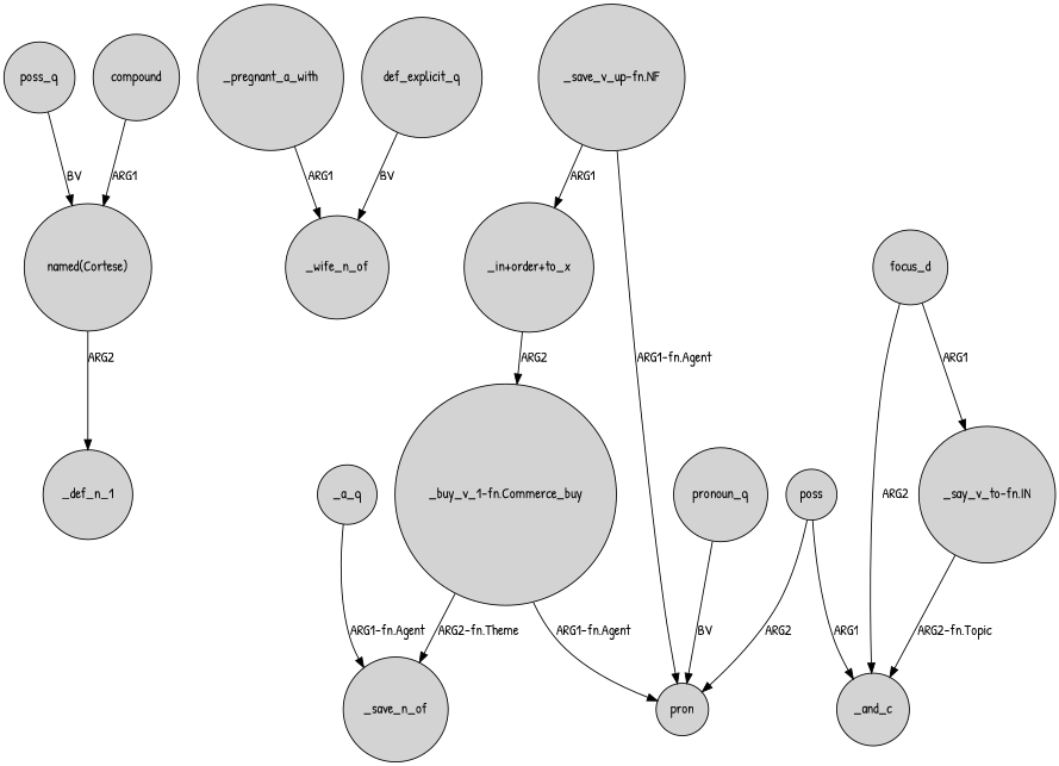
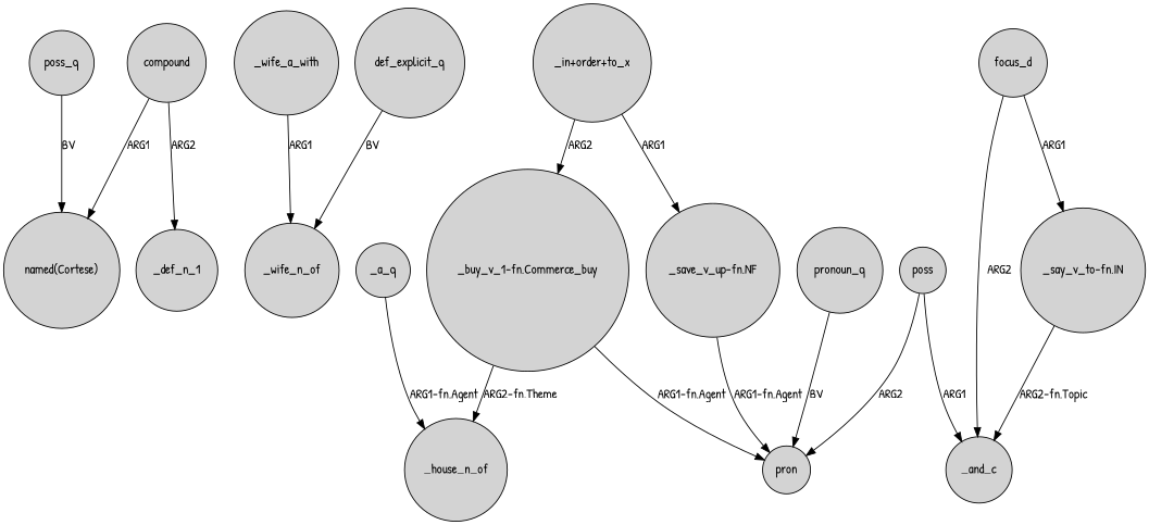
  digraph {
    fontname="Patrick Hand"
    node [fontname="Patrick Hand" shape=circle style=filled]
    edge [fontname="Patrick Hand"]
    n1 [label=poss_q]
    "named(Cortese)"
-   _pregnant_a_with
+   _pregnant_a_with [label=_wife_a_with]
    _wife_n_of
    poss
    pron
    _and_c
    "_in+order+to_x"
    "_buy_v_1-fn.Commerce_buy"
    "_save_v_up-fn.NF"
-   _house_n_of [label=_save_n_of]
+   _house_n_of
    def_explicit_q
    compound
    n14 [label=_def_n_1]
    focus_d
    "_say_v_to-fn.IN"
    pronoun_q
    _a_q
    n1 -> "named(Cortese)" [label=BV]
    _pregnant_a_with -> _wife_n_of [label=ARG1]
    poss -> pron [label=ARG2]
    poss -> _and_c [label=ARG1]
    "_in+order+to_x" -> "_buy_v_1-fn.Commerce_buy" [label=ARG2]
-   "_save_v_up-fn.NF" -> "_in+order+to_x" [label=ARG1]
+   "_in+order+to_x" -> "_save_v_up-fn.NF" [label=ARG1]
    "_buy_v_1-fn.Commerce_buy" -> pron [label="ARG1-fn.Agent"]
    "_buy_v_1-fn.Commerce_buy" -> _house_n_of [label="ARG2-fn.Theme"]
    "_save_v_up-fn.NF" -> pron [label="ARG1-fn.Agent"]
    def_explicit_q -> _wife_n_of [label=BV]
    compound -> "named(Cortese)" [label=ARG1]
-   "named(Cortese)" -> n14 [label=ARG2]
+   compound -> n14 [label=ARG2]
    focus_d -> _and_c [label=ARG2]
    focus_d -> "_say_v_to-fn.IN" [label=ARG1]
    "_say_v_to-fn.IN" -> _and_c [label="ARG2-fn.Topic"]
    pronoun_q -> pron [label=BV]
    _a_q -> _house_n_of [label="ARG1-fn.Agent"]
  }
